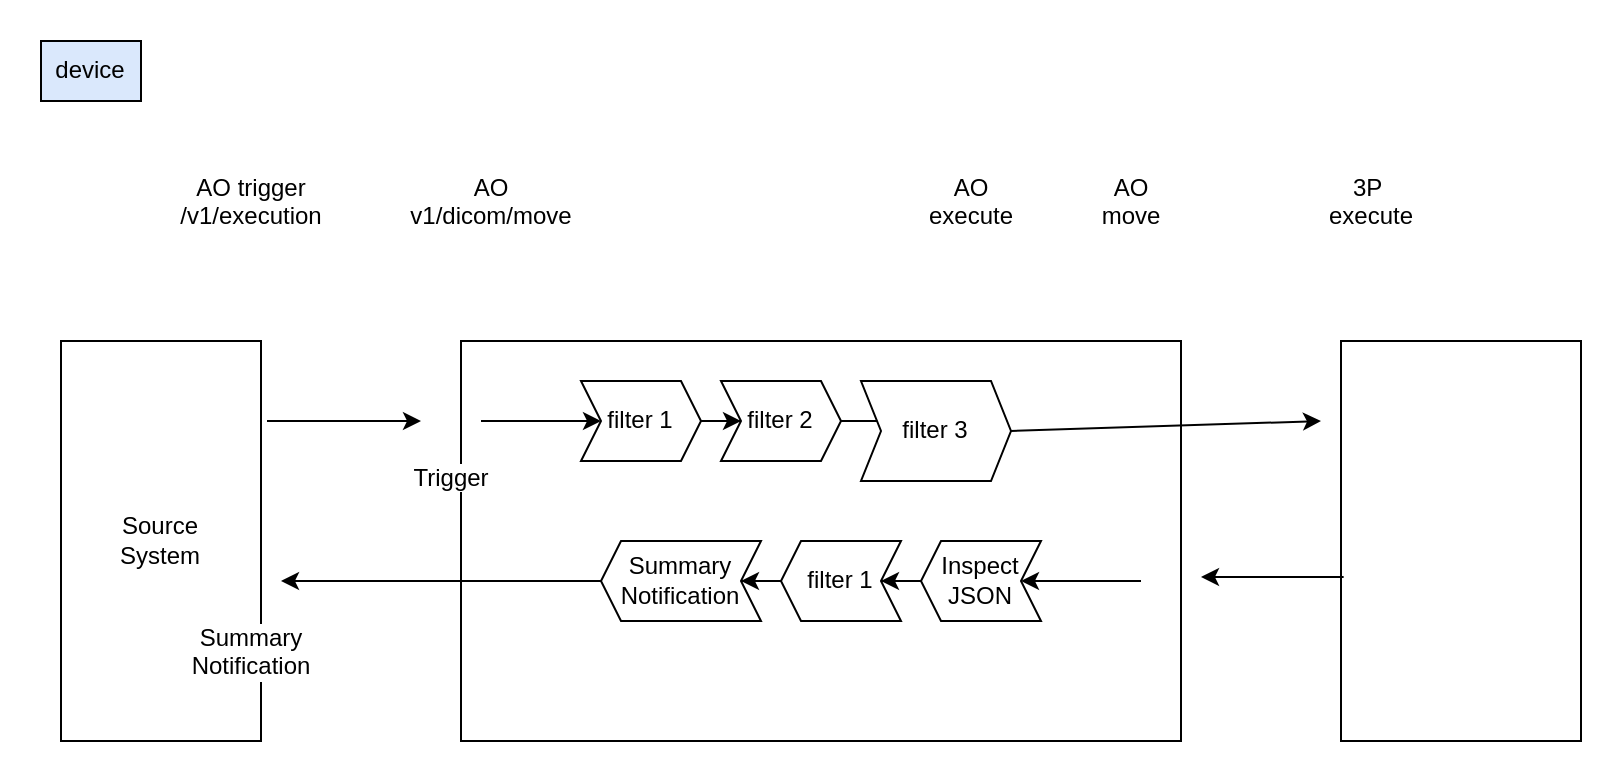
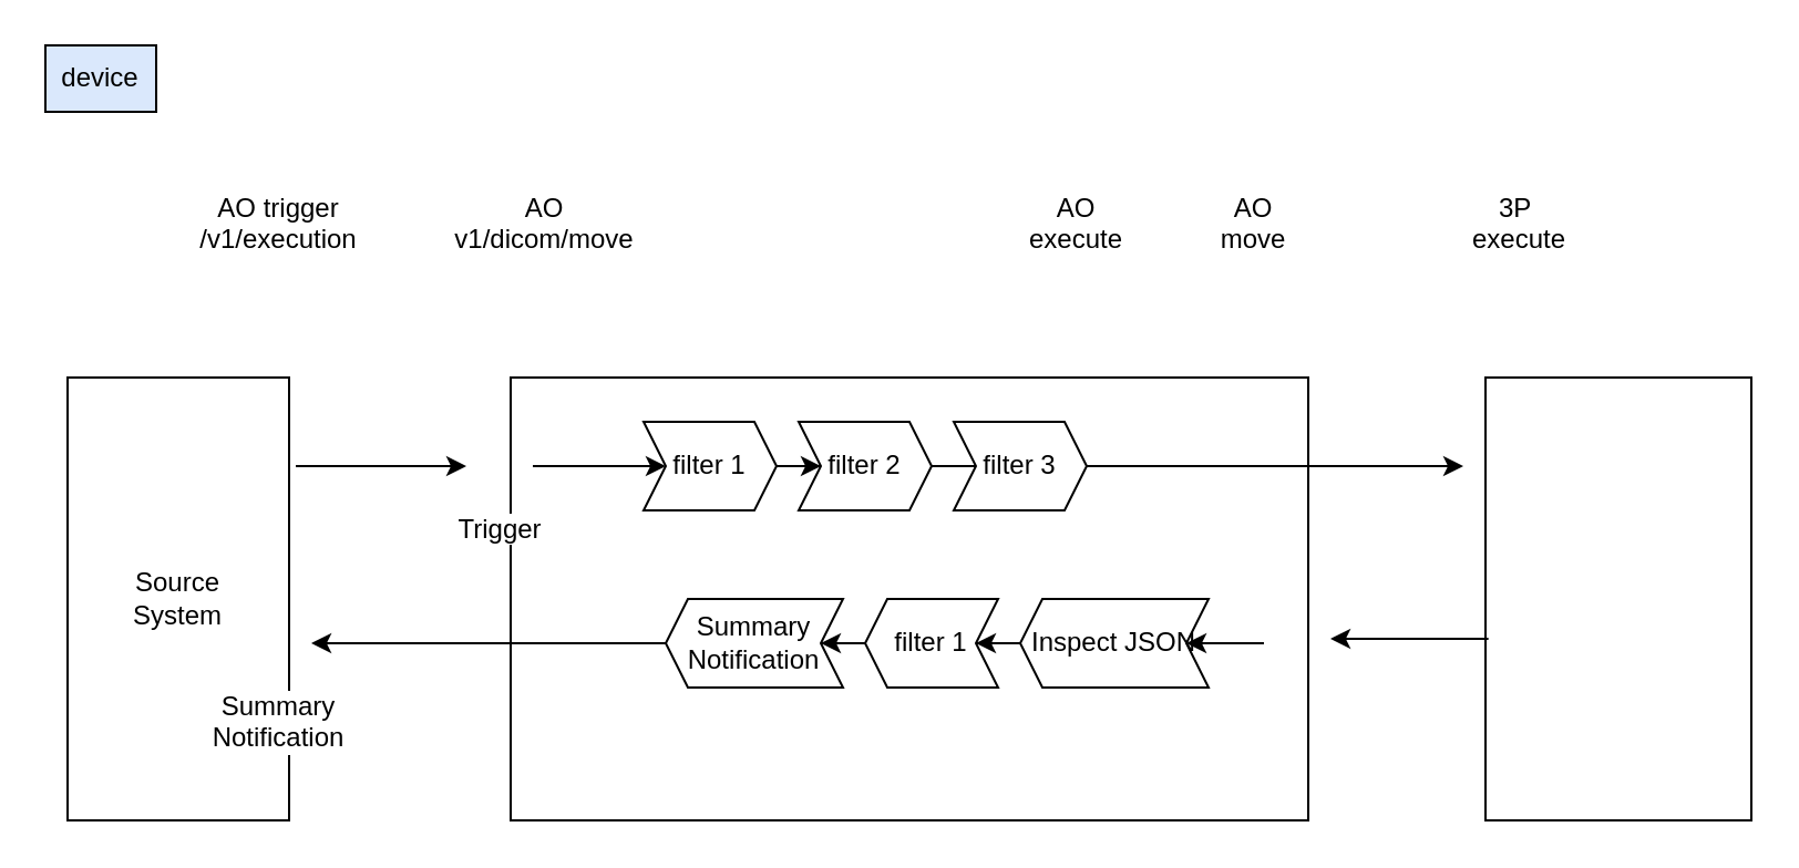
  <mxCell id="0" />
  <mxCell id="1" parent="0" />
  <mxCell id="2" value="" style="rounded=0;whiteSpace=wrap;html=1;" parent="1" vertex="1"><mxGeometry x="670" y="170" width="120" height="200" as="geometry" /></mxCell>
  <mxCell id="3" value="Source &lt;br&gt;System" style="rounded=0;whiteSpace=wrap;html=1;" parent="1" vertex="1"><mxGeometry y="170" width="100" height="200" as="geometry" x="30" /></mxCell>
  <mxCell id="4" value="" style="rounded=0;whiteSpace=wrap;html=1;" parent="1" vertex="1"><mxGeometry x="230" y="170" width="360" height="200" as="geometry" /></mxCell>
  <mxCell id="5" value="" style="shape=image;html=1;verticalAlign=top;verticalLabelPosition=bottom;labelBackgroundColor=#ffffff;imageAspect=0;aspect=fixed;image=https://cdn4.iconfinder.com/data/icons/file-names-25/512/5-128.png" parent="1" vertex="1"><mxGeometry x="740" y="247.5" width="40" height="40" as="geometry" /></mxCell>
  <mxCell id="6" value="" style="edgeStyle=orthogonalEdgeStyle;rounded=0;orthogonalLoop=1;jettySize=auto;html=1;" parent="1" source="7" target="12" edge="1"><mxGeometry relative="1" as="geometry" /></mxCell>
  <mxCell id="7" value="filter 1" style="shape=step;perimeter=stepPerimeter;whiteSpace=wrap;html=1;fixedSize=1;size=10;" parent="1" vertex="1"><mxGeometry x="290" y="190" width="60" height="40" as="geometry" /></mxCell>
  <mxCell id="8" value="" style="shape=image;html=1;verticalAlign=top;verticalLabelPosition=bottom;labelBackgroundColor=#ffffff;imageAspect=0;aspect=fixed;image=https://cdn4.iconfinder.com/data/icons/web-development-5/500/api-code-window-128.png" parent="1" vertex="1"><mxGeometry x="660" y="195" width="30" height="30" as="geometry" /></mxCell>
  <mxCell id="9" value="" style="edgeStyle=orthogonalEdgeStyle;rounded=0;orthogonalLoop=1;jettySize=auto;html=1;" parent="1" source="10" target="19" edge="1"><mxGeometry relative="1" as="geometry" /></mxCell>
  <mxCell id="10" value="" style="shape=image;html=1;verticalAlign=top;verticalLabelPosition=bottom;labelBackgroundColor=#ffffff;imageAspect=0;aspect=fixed;image=https://cdn4.iconfinder.com/data/icons/web-development-5/500/api-code-window-128.png" parent="1" vertex="1"><mxGeometry x="570" y="275" width="30" height="30" as="geometry" /></mxCell>
  <mxCell id="11" value="" style="edgeStyle=orthogonalEdgeStyle;rounded=0;orthogonalLoop=1;jettySize=auto;html=1;endArrow=none;" parent="1" source="12" target="13" edge="1"><mxGeometry relative="1" as="geometry" /></mxCell>
  <mxCell id="12" value="filter 2" style="shape=step;perimeter=stepPerimeter;whiteSpace=wrap;html=1;fixedSize=1;size=10;" parent="1" vertex="1"><mxGeometry x="360" y="190" width="60" height="40" as="geometry" /></mxCell>
- <mxCell id="13" value="filter 3" style="shape=step;perimeter=stepPerimeter;whiteSpace=wrap;html=1;fixedSize=1;size=10;" parent="1" vertex="1"><mxGeometry x="430" y="190" width="75" height="50" as="geometry" /></mxCell>
+ <mxCell id="13" value="filter 3" style="shape=step;perimeter=stepPerimeter;whiteSpace=wrap;html=1;fixedSize=1;size=10;" parent="1" vertex="1"><mxGeometry x="430" y="190" width="60" height="40" as="geometry" /></mxCell>
  <mxCell id="14" value="" style="edgeStyle=orthogonalEdgeStyle;rounded=0;orthogonalLoop=1;jettySize=auto;html=1;" parent="1" source="15" target="7" edge="1"><mxGeometry relative="1" as="geometry" /></mxCell>
  <mxCell id="15" value="Trigger" style="shape=image;html=1;verticalAlign=top;verticalLabelPosition=bottom;labelBackgroundColor=#ffffff;imageAspect=0;aspect=fixed;image=https://cdn4.iconfinder.com/data/icons/web-development-5/500/api-code-window-128.png" parent="1" vertex="1"><mxGeometry x="210" y="195" width="30" height="30" as="geometry" /></mxCell>
  <mxCell id="16" value="" style="endArrow=classic;html=1;entryX=0;entryY=0.5;entryDx=0;entryDy=0;exitX=1;exitY=0.5;exitDx=0;exitDy=0;" parent="1" source="13" target="8" edge="1"><mxGeometry width="50" height="50" relative="1" as="geometry"><mxPoint x="410" y="280" as="sourcePoint" /><mxPoint x="460" y="230" as="targetPoint" /></mxGeometry></mxCell>
  <mxCell id="17" value="Summary &lt;br&gt;Notification" style="shape=image;html=1;verticalAlign=top;verticalLabelPosition=bottom;labelBackgroundColor=#ffffff;imageAspect=0;aspect=fixed;image=https://cdn4.iconfinder.com/data/icons/web-development-5/500/api-code-window-128.png" parent="1" vertex="1"><mxGeometry x="110" y="275" width="30" height="30" as="geometry" /></mxCell>
  <mxCell id="18" value="" style="edgeStyle=orthogonalEdgeStyle;rounded=0;orthogonalLoop=1;jettySize=auto;html=1;" parent="1" source="19" target="21" edge="1"><mxGeometry relative="1" as="geometry" /></mxCell>
- <mxCell id="19" value="Inspect JSON" style="shape=step;perimeter=stepPerimeter;whiteSpace=wrap;html=1;fixedSize=1;size=10;direction=west;" parent="1" vertex="1"><mxGeometry x="460" y="270" width="60" height="40" as="geometry" /></mxCell>
+ <mxCell id="19" value="Inspect JSON" style="shape=step;perimeter=stepPerimeter;whiteSpace=wrap;html=1;fixedSize=1;size=10;direction=west;" parent="1" vertex="1"><mxGeometry x="460" y="270" width="85" height="40" as="geometry" /></mxCell>
  <mxCell id="20" value="" style="edgeStyle=orthogonalEdgeStyle;rounded=0;orthogonalLoop=1;jettySize=auto;html=1;" parent="1" source="21" target="22" edge="1"><mxGeometry relative="1" as="geometry" /></mxCell>
  <mxCell id="21" value="filter 1" style="shape=step;perimeter=stepPerimeter;whiteSpace=wrap;html=1;fixedSize=1;size=10;direction=west;" parent="1" vertex="1"><mxGeometry x="390" y="270" width="60" height="40" as="geometry" /></mxCell>
  <mxCell id="22" value="Summary Notification" style="shape=step;perimeter=stepPerimeter;whiteSpace=wrap;html=1;fixedSize=1;size=10;direction=west;" parent="1" vertex="1"><mxGeometry x="300" y="270" width="80" height="40" as="geometry" /></mxCell>
  <mxCell id="23" value="" style="endArrow=classic;html=1;exitX=1;exitY=0.5;exitDx=0;exitDy=0;entryX=1;entryY=0.5;entryDx=0;entryDy=0;" parent="1" source="22" target="17" edge="1"><mxGeometry width="50" height="50" relative="1" as="geometry"><mxPoint x="410" y="285" as="sourcePoint" /><mxPoint x="460" y="235" as="targetPoint" /></mxGeometry></mxCell>
  <mxCell id="24" value="" style="endArrow=classic;html=1;entryX=0;entryY=0.5;entryDx=0;entryDy=0;" parent="1" target="15" edge="1"><mxGeometry width="50" height="50" relative="1" as="geometry"><mxPoint x="133" y="210" as="sourcePoint" /><mxPoint x="410" y="230" as="targetPoint" /></mxGeometry></mxCell>
  <mxCell id="25" value="" style="edgeStyle=orthogonalEdgeStyle;rounded=0;orthogonalLoop=1;jettySize=auto;html=1;exitX=0.011;exitY=0.59;exitDx=0;exitDy=0;exitPerimeter=0;" parent="1" source="2" edge="1"><mxGeometry relative="1" as="geometry"><mxPoint x="580" y="295" as="sourcePoint" /><mxPoint x="600" y="288" as="targetPoint" /></mxGeometry></mxCell>
  <mxCell id="26" value="AO &lt;br&gt;v1/dicom/move" style="shape=image;html=1;verticalAlign=top;verticalLabelPosition=bottom;labelBackgroundColor=#ffffff;imageAspect=0;aspect=fixed;image=https://cdn4.iconfinder.com/data/icons/web-development-5/500/api-code-window-128.png" vertex="1" parent="1"><mxGeometry x="230" y="50" width="30" height="30" as="geometry" /></mxCell>
  <mxCell id="27" value="AO&amp;nbsp;trigger&lt;br&gt;/v1/execution" style="shape=image;html=1;verticalAlign=top;verticalLabelPosition=bottom;labelBackgroundColor=#ffffff;imageAspect=0;aspect=fixed;image=https://cdn4.iconfinder.com/data/icons/web-development-5/500/api-code-window-128.png" vertex="1" parent="1"><mxGeometry x="110" y="50" width="30" height="30" as="geometry" /></mxCell>
  <mxCell id="28" value="AO &lt;br&gt;move" style="shape=image;html=1;verticalAlign=top;verticalLabelPosition=bottom;labelBackgroundColor=#ffffff;imageAspect=0;aspect=fixed;image=https://cdn4.iconfinder.com/data/icons/web-development-5/500/api-code-window-128.png" vertex="1" parent="1"><mxGeometry x="550" y="50" width="30" height="30" as="geometry" /></mxCell>
  <mxCell id="29" value="3P&amp;nbsp;&lt;br&gt;execute" style="shape=image;html=1;verticalAlign=top;verticalLabelPosition=bottom;labelBackgroundColor=#ffffff;imageAspect=0;aspect=fixed;image=https://cdn4.iconfinder.com/data/icons/web-development-5/500/api-code-window-128.png" vertex="1" parent="1"><mxGeometry x="670" y="50" width="30" height="30" as="geometry" /></mxCell>
  <mxCell id="30" value="AO &lt;br&gt;execute" style="shape=image;html=1;verticalAlign=top;verticalLabelPosition=bottom;labelBackgroundColor=#ffffff;imageAspect=0;aspect=fixed;image=https://cdn4.iconfinder.com/data/icons/web-development-5/500/api-code-window-128.png" vertex="1" parent="1"><mxGeometry x="470" y="50" width="30" height="30" as="geometry" /></mxCell>
  <mxCell id="31" value="device" style="rounded=0;whiteSpace=wrap;html=1;fillColor=#dae8fc;" vertex="1" parent="1"><mxGeometry x="20" y="20" width="50" height="30" as="geometry" /></mxCell>
